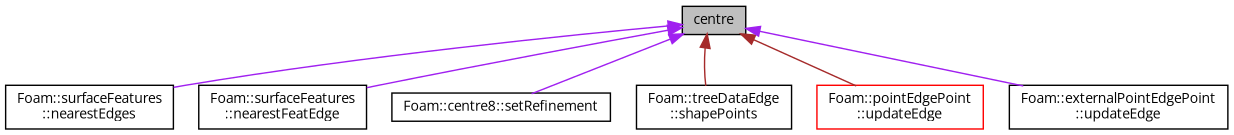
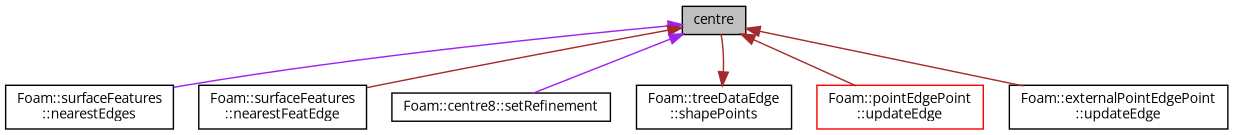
  digraph {
    fontname="Open Sans"
    rankdir=TB
    node [color=black fontname="Open Sans" fontsize=10 shape=record]
    edge [color=purple dir=back fontname="Open Sans" fontsize=10 labelfontname=FreeSans labelfontsize=10 style=solid]
    n1 [fillcolor=grey75 fontcolor=black height=0.2 label=centre style=filled width=0.4]
    n2 [height=0.2 label="Foam::surfaceFeatures\l::nearestEdges" width=0.4]
    n3 [height=0.2 label="Foam::surfaceFeatures\l::nearestFeatEdge" width=0.4]
    n4 [height=0.2 label="Foam::centre8::setRefinement" width=0.4]
    n5 [height=0.2 label="Foam::treeDataEdge\l::shapePoints" width=0.4]
    n6 [color=red height=0.2 label="Foam::pointEdgePoint\l::updateEdge" width=0.4]
    n7 [height=0.2 label="Foam::externalPointEdgePoint\l::updateEdge" width=0.4]
    n1 -> n2
-   n1 -> n3
+   n1 -> n3 [color=brown]
    n1 -> n4
-   n1 -> n5 [color=brown]
+   n5 -> n1 [color=brown]
    n1 -> n6 [color=brown]
-   n1 -> n7
+   n1 -> n7 [color=brown]
  }
